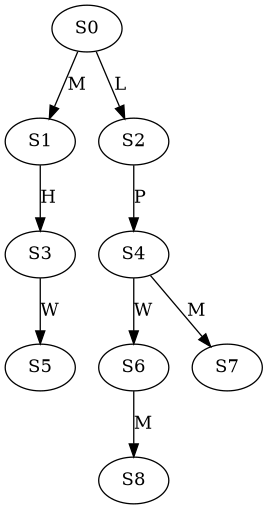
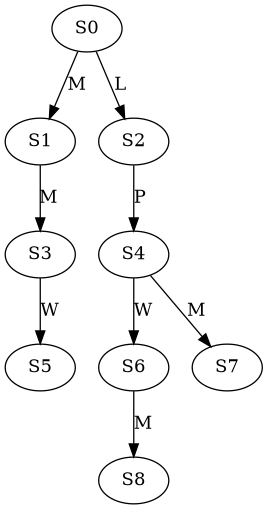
  strict digraph {
    S0
    S1
    S2
    S3
    S4
    S5
    S6
    S7
    S8
    S0 -> S1 [label=M]
    S0 -> S2 [label=L]
-   S1 -> S3 [label=H]
+   S1 -> S3 [label=M]
    S2 -> S4 [label=P]
    S3 -> S5 [label=W]
    S4 -> S6 [label=W]
    S4 -> S7 [label=M]
    S6 -> S8 [label=M]
  }
